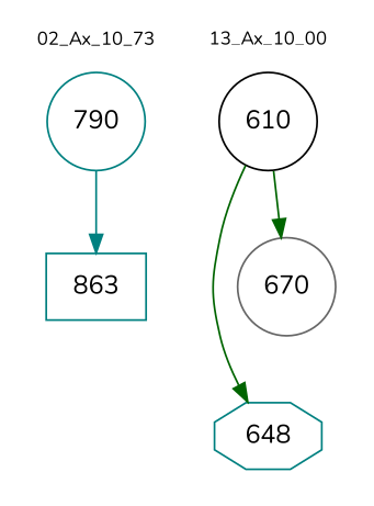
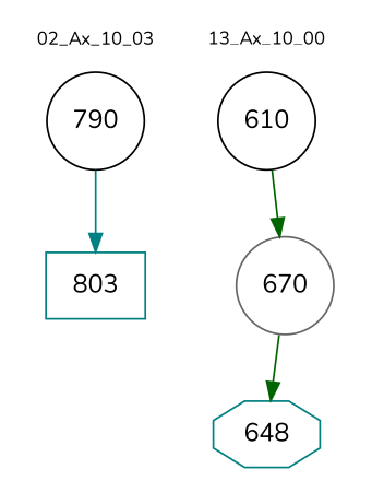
  digraph {
    fontname=Nunito
    node [color=black fontname=Nunito shape=circle]
    edge [color=darkgreen fontname=Nunito]
-   n1 [color=teal label=790]
-   n2 [color=teal label=863 shape=box]
+   n1 [label=790]
+   n2 [color=teal label=803 shape=box]
    n3 [label=610]
    n4 [color=teal label=648 shape=octagon]
    n5 [color=gray40 label=670]
    subgraph cluster_1 {
      color=white
      fontsize=10
-     label="02_Ax_10_73"
+     label="02_Ax_10_03"
      n1
      n2
    }
    subgraph cluster_2 {
      color=white
      fontsize=10
      label="13_Ax_10_00"
      n3
      n4
      n5
    }
    n1 -> n2 [color=teal]
-   n3 -> n4
+   n5 -> n4
    n3 -> n5
  }
